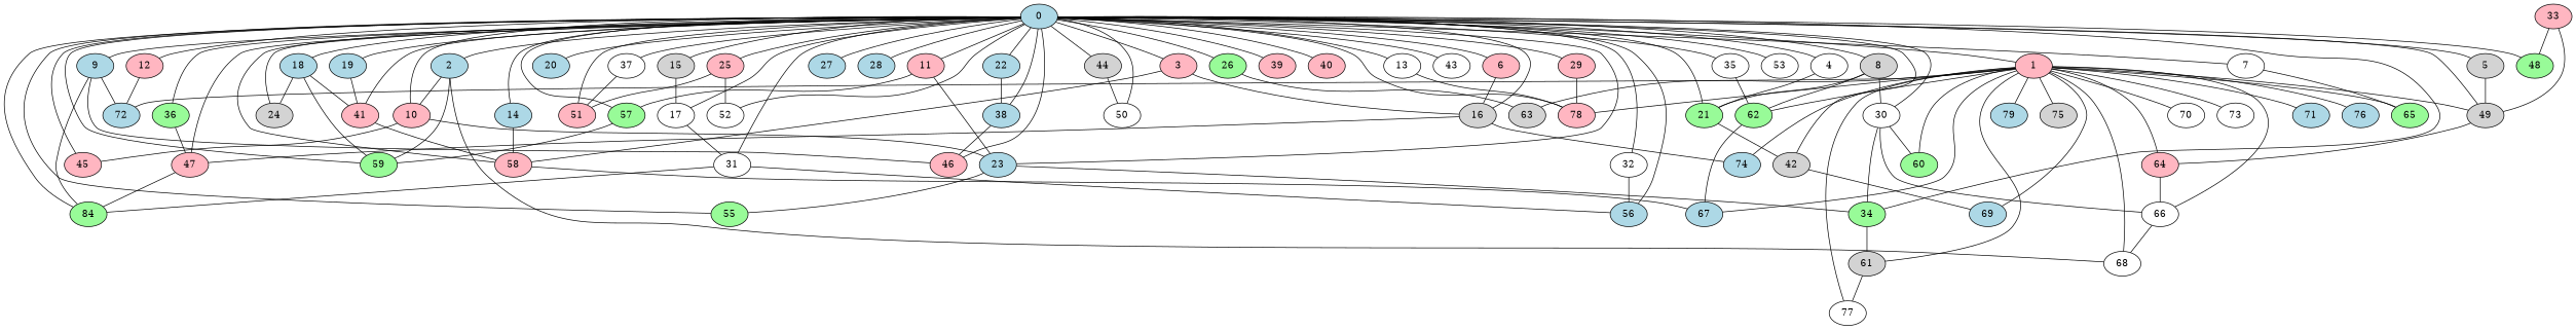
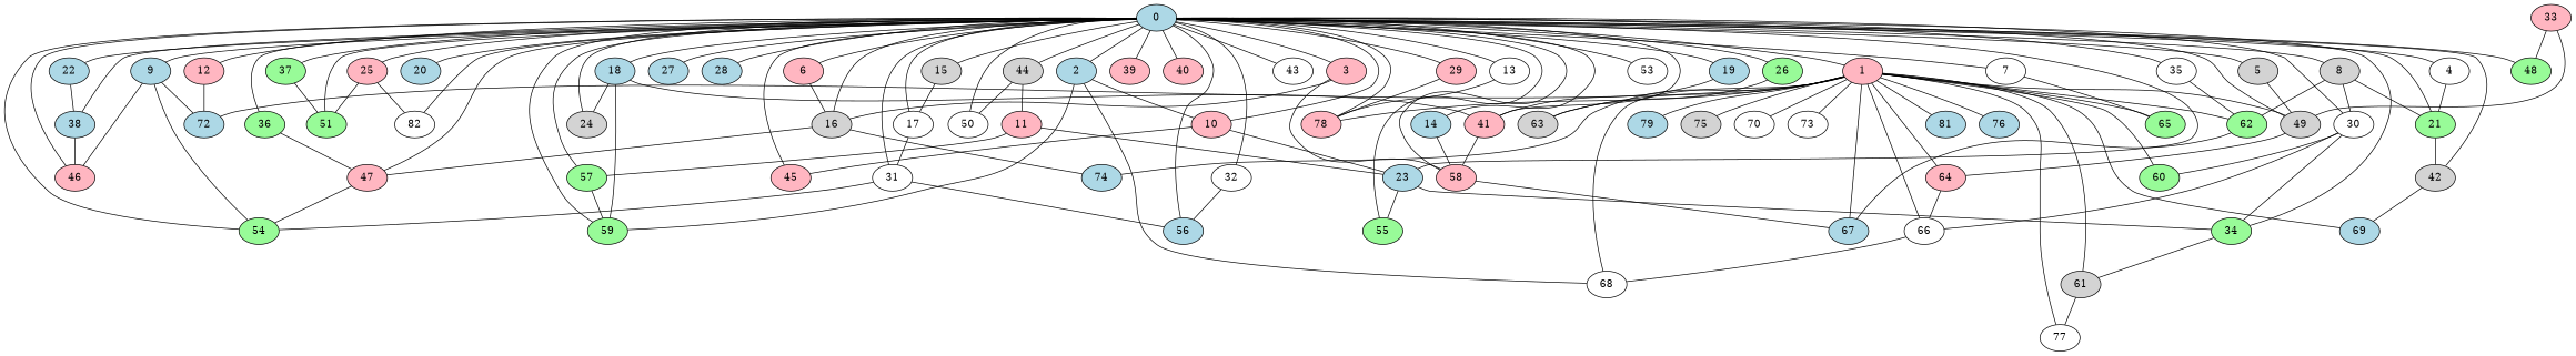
  graph {
    node [fillcolor=lightblue style=filled]
    1 [fillcolor=lightpink]
    0
    2
    3 [fillcolor=lightpink]
    4 [fillcolor=white]
    5 [fillcolor=lightgrey]
    6 [fillcolor=lightpink]
    7 [fillcolor=white]
    8 [fillcolor=lightgrey]
    9
    10 [fillcolor=lightpink]
    11 [fillcolor=lightpink]
    12 [fillcolor=lightpink]
    13 [fillcolor=white]
    14
    15 [fillcolor=lightgrey]
    16 [fillcolor=lightgrey]
    17 [fillcolor=white]
    18
    19
    20
    21 [fillcolor=palegreen]
    22
    23
    24 [fillcolor=lightgrey]
    25 [fillcolor=lightpink]
    26 [fillcolor=palegreen]
    27
    28
    29 [fillcolor=lightpink]
    30 [fillcolor=white]
    31 [fillcolor=white]
    32 [fillcolor=white]
    34 [fillcolor=palegreen]
    35 [fillcolor=white]
    36 [fillcolor=palegreen]
-   37 [fillcolor=white]
+   37 [fillcolor=palegreen]
    38
    39 [fillcolor=lightpink]
    40 [fillcolor=lightpink]
    41 [fillcolor=lightpink]
    42 [fillcolor=lightgrey]
    43 [fillcolor=white]
    44 [fillcolor=lightgrey]
    45 [fillcolor=lightpink]
    46 [fillcolor=lightpink]
    47 [fillcolor=lightpink]
    48 [fillcolor=palegreen]
    49 [fillcolor=lightgrey]
    50 [fillcolor=white]
-   51 [fillcolor=lightpink]
-   52 [fillcolor=white]
+   51 [fillcolor=palegreen]
+   52 [fillcolor=white label=82]
    53 [fillcolor=white]
-   54 [fillcolor=palegreen label=84]
+   54 [fillcolor=palegreen]
    55 [fillcolor=palegreen]
    56
    57 [fillcolor=palegreen]
    58 [fillcolor=lightpink]
    59 [fillcolor=palegreen]
    78 [fillcolor=lightpink]
    64 [fillcolor=lightpink]
    66 [fillcolor=white]
    67
    68 [fillcolor=white]
    69
    70 [fillcolor=white]
    65 [fillcolor=palegreen]
    72
    73 [fillcolor=white]
    74
-   71
+   71 [label=81]
    76
    77 [fillcolor=white]
    79
    75 [fillcolor=lightgrey]
    60 [fillcolor=palegreen]
    61 [fillcolor=lightgrey]
    62 [fillcolor=palegreen]
    63 [fillcolor=lightgrey]
    33 [fillcolor=lightpink]
    1 -- 49
    1 -- 78
    1 -- 64
    1 -- 66
    1 -- 67
    1 -- 68
    1 -- 69
    1 -- 70
    1 -- 65
    1 -- 72
    1 -- 73
    1 -- 74
    1 -- 71
    1 -- 76
    1 -- 77
    1 -- 79
    1 -- 75
    1 -- 60
    1 -- 61
    1 -- 62
    1 -- 63
    0 -- 1
    0 -- 2
    0 -- 3
    0 -- 4
    0 -- 5
    0 -- 6
    0 -- 7
    0 -- 8
    0 -- 9
    0 -- 10
-   0 -- 11
+   44 -- 11
    0 -- 12
    0 -- 13
    0 -- 14
    0 -- 15
    0 -- 16
    0 -- 17
    0 -- 18
    0 -- 19
    0 -- 20
    0 -- 21
    0 -- 22
    0 -- 23
    0 -- 24
    0 -- 25
    0 -- 26
    0 -- 27
    0 -- 28
    0 -- 29
    0 -- 30
    0 -- 31
    0 -- 32
    0 -- 34
    0 -- 35
    0 -- 36
    0 -- 37
    0 -- 38
    0 -- 39
    0 -- 40
    0 -- 41
    0 -- 42
    0 -- 43
    0 -- 44
    0 -- 45
    0 -- 46
    0 -- 47
    0 -- 48
    0 -- 49
    0 -- 50
    0 -- 51
    0 -- 52
    0 -- 53
    0 -- 54
    0 -- 55
    0 -- 56
    0 -- 57
    0 -- 58
    0 -- 59
    0 -- 78
    2 -- 10
    2 -- 59
    2 -- 68
    3 -- 16
    3 -- 58
    4 -- 21
    5 -- 49
    6 -- 16
    7 -- 65
    8 -- 21
    8 -- 30
    8 -- 62
    9 -- 46
    9 -- 54
    9 -- 72
    10 -- 23
    10 -- 45
    11 -- 23
    11 -- 57
    12 -- 72
    13 -- 78
    14 -- 58
    15 -- 17
    16 -- 47
    16 -- 74
    17 -- 31
    18 -- 24
    18 -- 41
    18 -- 59
    19 -- 41
    21 -- 42
    22 -- 38
    23 -- 34
    23 -- 55
    25 -- 51
    25 -- 52
    26 -- 63
    29 -- 78
    30 -- 34
    30 -- 66
    30 -- 60
    31 -- 54
    31 -- 56
    32 -- 56
    34 -- 61
    35 -- 62
    36 -- 47
    37 -- 51
    38 -- 46
    41 -- 58
    42 -- 69
    44 -- 50
    47 -- 54
    49 -- 64
    57 -- 59
    58 -- 67
    64 -- 66
    66 -- 68
    61 -- 77
    62 -- 67
    33 -- 48
    33 -- 49
  }
